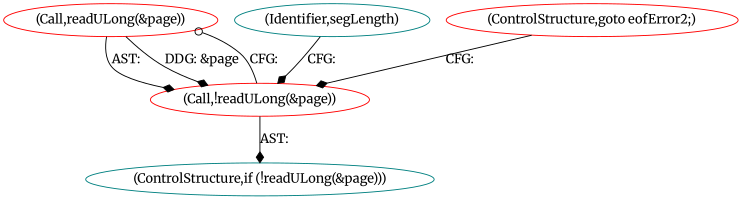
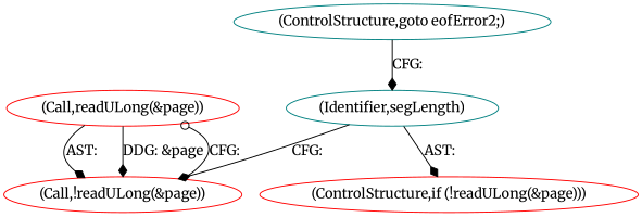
  digraph {
    fontname=Merriweather
    node [color=red fontname=Merriweather]
    edge [arrowhead=diamond fontname=Merriweather]
    n1 [label="(Call,readULong(&page))"]
    n2 [label="(Call,!readULong(&page))"]
-   n3 [color=teal label="(ControlStructure,if (!readULong(&page)))"]
+   n3 [label="(ControlStructure,if (!readULong(&page)))"]
    n4 [color=teal label="(Identifier,segLength)"]
-   n5 [label="(ControlStructure,goto eofError2;)"]
+   n5 [color=teal label="(ControlStructure,goto eofError2;)"]
    n1 -> n2 [label="AST: "]
    n1 -> n2 [label="DDG: &page"]
    n2 -> n1 [arrowhead=odot label="CFG: "]
-   n2 -> n3 [label="AST: "]
+   n4 -> n3 [label="AST: "]
    n4 -> n2 [label="CFG: "]
-   n5 -> n2 [label="CFG: "]
+   n5 -> n4 [label="CFG: "]
  }
